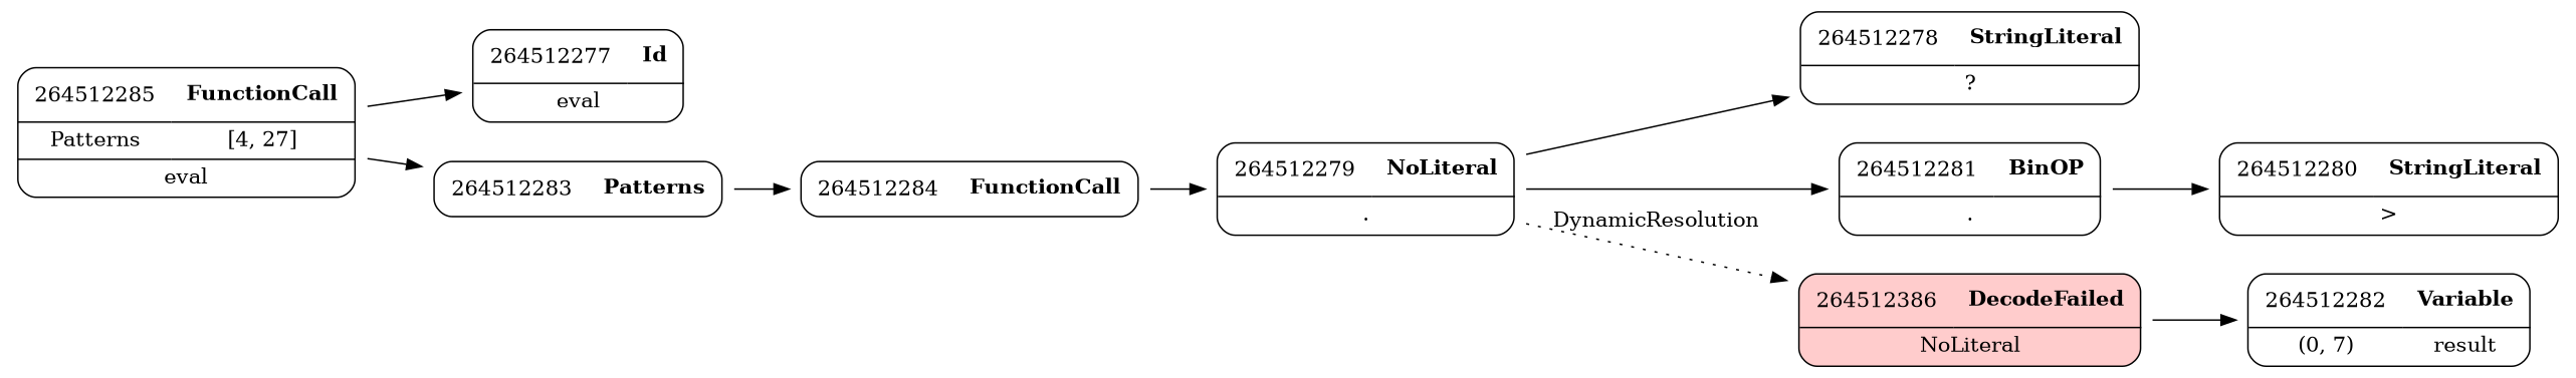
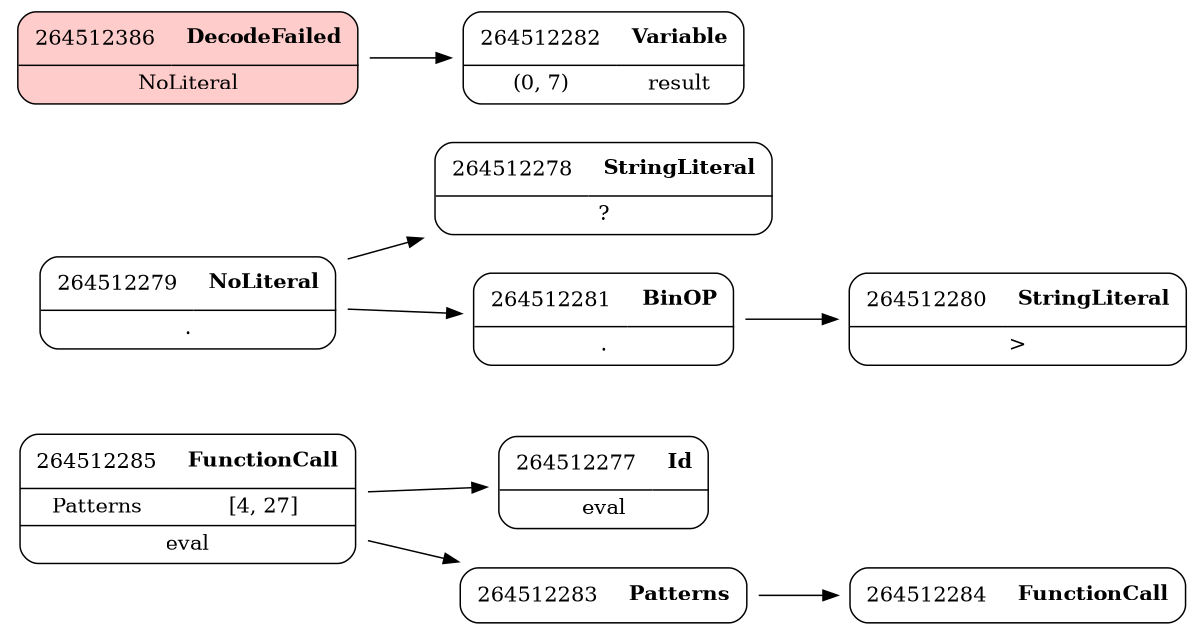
  digraph {
    rankdir=LR
    node [shape=none]
    edge [weight=2]
    n1 [label=<<TABLE border='1' cellspacing='0' cellpadding='10' style='rounded' ><TR><TD border='0'>264512277</TD><TD border='0'><B>Id</B></TD></TR><HR/><TR><TD border='0' cellpadding='5' colspan='2'>eval</TD></TR></TABLE>>]
    n2 [label=<<TABLE border='1' cellspacing='0' cellpadding='10' style='rounded' ><TR><TD border='0'>264512278</TD><TD border='0'><B>StringLiteral</B></TD></TR><HR/><TR><TD border='0' cellpadding='5' colspan='2'>?</TD></TR></TABLE>>]
    n3 [label=<<TABLE border='1' cellspacing='0' cellpadding='10' style='rounded' ><TR><TD border='0'>264512279</TD><TD border='0'><B>NoLiteral</B></TD></TR><HR/><TR><TD border='0' cellpadding='5' colspan='2'>.</TD></TR></TABLE>>]
    n4 [label=<<TABLE border='1' cellspacing='0' cellpadding='10' style='rounded' ><TR><TD border='0'>264512281</TD><TD border='0'><B>BinOP</B></TD></TR><HR/><TR><TD border='0' cellpadding='5' colspan='2'>.</TD></TR></TABLE>>]
    n5 [label=<<TABLE border='1' cellspacing='0' cellpadding='10' style='rounded' bgcolor='#FFCCCC' ><TR><TD border='0'>264512386</TD><TD border='0'><B>DecodeFailed</B></TD></TR><HR/><TR><TD border='0' cellpadding='5' colspan='2'>NoLiteral</TD></TR></TABLE>>]
    n6 [label=<<TABLE border='1' cellspacing='0' cellpadding='10' style='rounded' ><TR><TD border='0'>264512280</TD><TD border='0'><B>StringLiteral</B></TD></TR><HR/><TR><TD border='0' cellpadding='5' colspan='2'>&gt;</TD></TR></TABLE>>]
    n7 [label=<<TABLE border='1' cellspacing='0' cellpadding='10' style='rounded' ><TR><TD border='0'>264512282</TD><TD border='0'><B>Variable</B></TD></TR><HR/><TR><TD border='0' cellpadding='5'>(0, 7)</TD><TD border='0' cellpadding='5'>result</TD></TR></TABLE>>]
    n8 [label=<<TABLE border='1' cellspacing='0' cellpadding='10' style='rounded' ><TR><TD border='0'>264512284</TD><TD border='0'><B>FunctionCall</B></TD></TR></TABLE>>]
    n9 [label=<<TABLE border='1' cellspacing='0' cellpadding='10' style='rounded' ><TR><TD border='0'>264512285</TD><TD border='0'><B>FunctionCall</B></TD></TR><HR/><TR><TD border='0' cellpadding='5'>Patterns</TD><TD border='0' cellpadding='5'>[4, 27]</TD></TR><HR/><TR><TD border='0' cellpadding='5' colspan='2'>eval</TD></TR></TABLE>>]
    n10 [label=<<TABLE border='1' cellspacing='0' cellpadding='10' style='rounded' ><TR><TD border='0'>264512283</TD><TD border='0'><B>Patterns</B></TD></TR></TABLE>>]
    n3 -> n2
    n3 -> n4
-   n3 -> n5 [label=DynamicResolution style=dotted weight=""]
    n4 -> n6
    n5 -> n7
-   n8 -> n3
    n9 -> n1
    n9 -> n10
    n10 -> n8
  }
